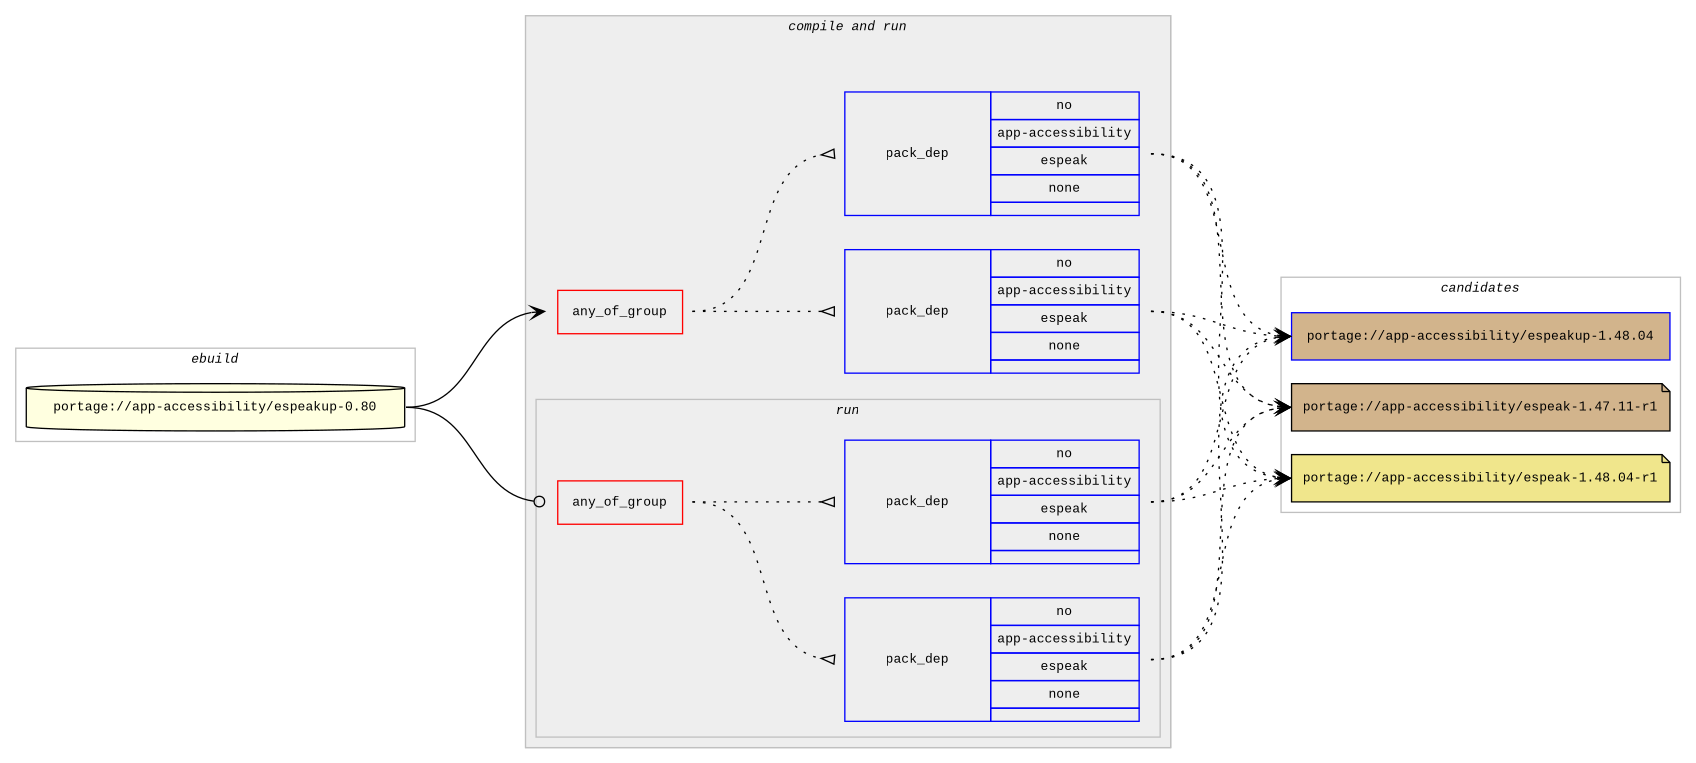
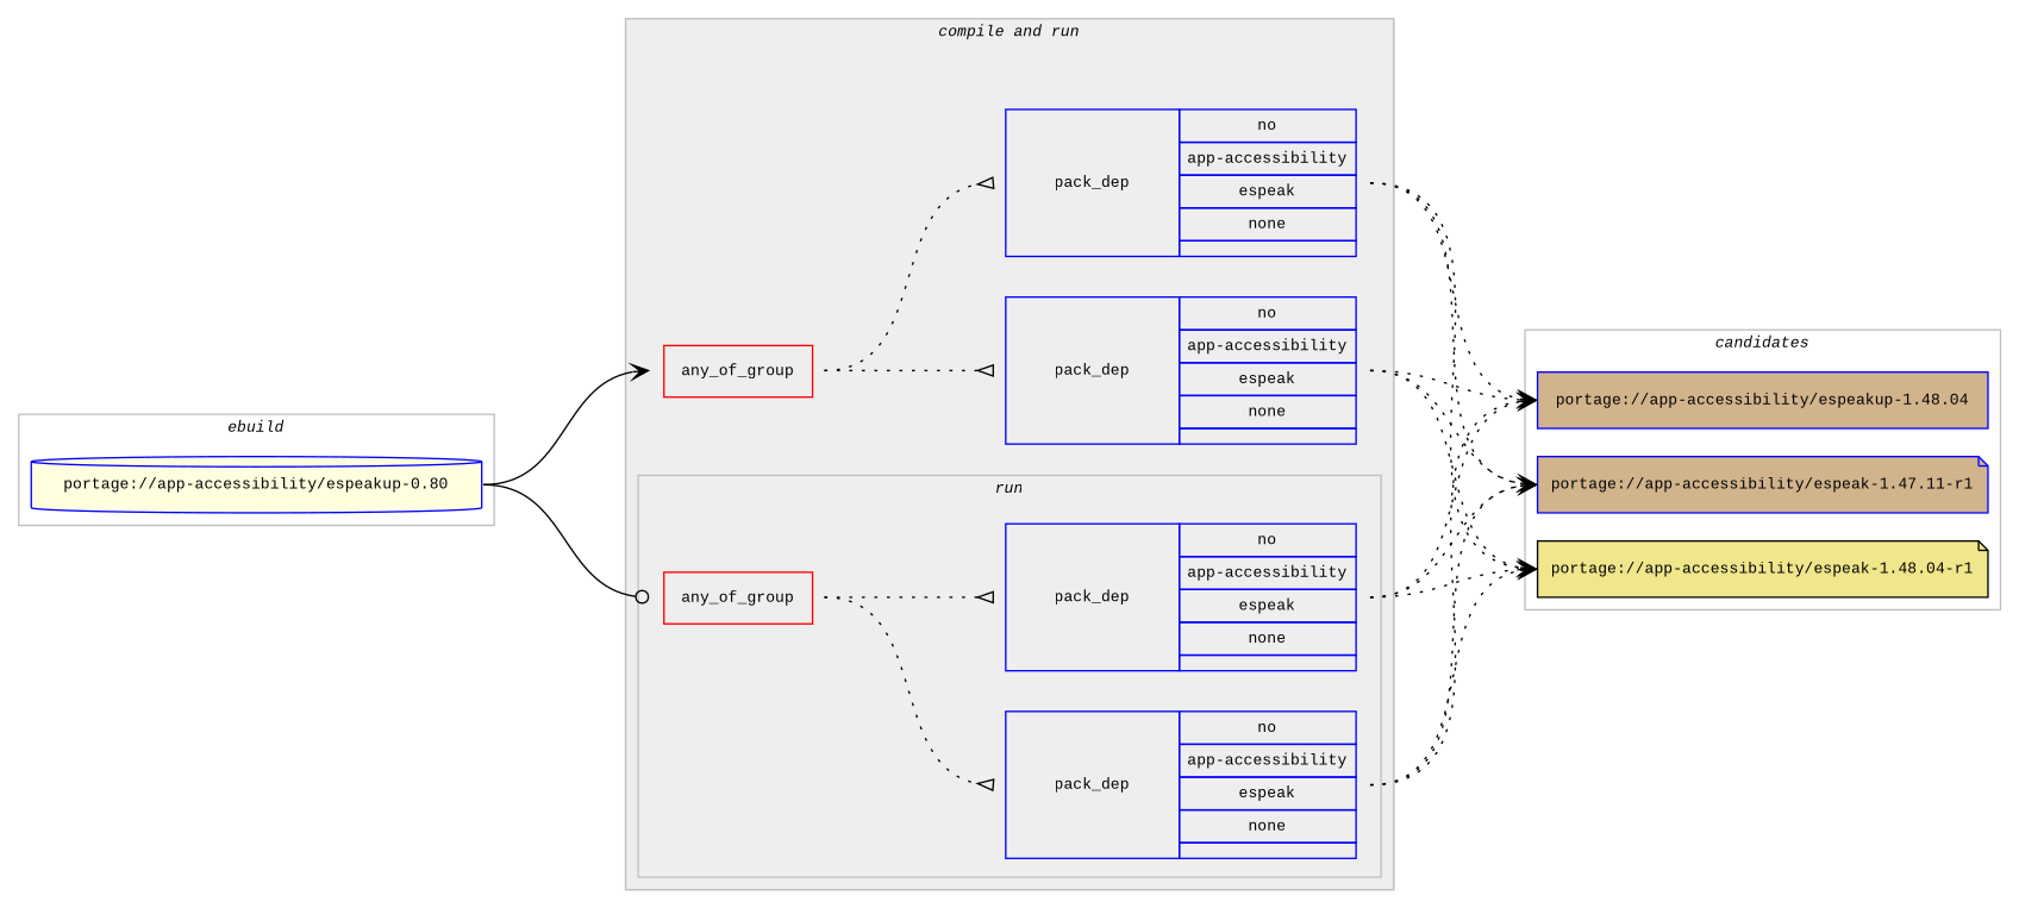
  digraph {
    compound=true
    concentrate=true
    fontname="Liberation Mono"
    fontsize=10
    newrank=true
    rankdir=LR
    ranksep=1.5
    node [color=blue fontname="Liberation Mono" fontsize=10 shape=none]
    edge [arrowhead=vee fontname="Liberation Mono" headport=w style=dotted tailport=e weight=100]
-   n1 [color=black fillcolor=lightyellow label="portage://app-accessibility/espeakup-0.80" shape=cylinder style=filled width=4]
+   n1 [fillcolor=lightyellow label="portage://app-accessibility/espeakup-0.80" shape=cylinder style=filled width=4]
    n2 [label=<<TABLE BORDER="0" CELLBORDER="1" CELLSPACING="0" CELLPADDING="4" WIDTH="220"><TR><TD ROWSPAN="6" CELLPADDING="30">pack_dep</TD></TR><TR><TD WIDTH="110">no</TD></TR><TR><TD>app-accessibility</TD></TR><TR><TD>espeak</TD></TR><TR><TD>none</TD></TR><TR><TD></TD></TR></TABLE>>]
    n3 [label=<<TABLE BORDER="0" CELLBORDER="1" CELLSPACING="0" CELLPADDING="4" WIDTH="220"><TR><TD ROWSPAN="6" CELLPADDING="30">pack_dep</TD></TR><TR><TD WIDTH="110">no</TD></TR><TR><TD>app-accessibility</TD></TR><TR><TD>espeak</TD></TR><TR><TD>none</TD></TR><TR><TD></TD></TR></TABLE>>]
    n4 [color=red label=<<TABLE BORDER="0" CELLBORDER="1" CELLSPACING="0" CELLPADDING="4"><TR><TD CELLPADDING="10">any_of_group</TD></TR></TABLE>>]
    n5 [label=<<TABLE BORDER="0" CELLBORDER="1" CELLSPACING="0" CELLPADDING="4" WIDTH="220"><TR><TD ROWSPAN="6" CELLPADDING="30">pack_dep</TD></TR><TR><TD WIDTH="110">no</TD></TR><TR><TD>app-accessibility</TD></TR><TR><TD>espeak</TD></TR><TR><TD>none</TD></TR><TR><TD></TD></TR></TABLE>>]
    n6 [label=<<TABLE BORDER="0" CELLBORDER="1" CELLSPACING="0" CELLPADDING="4" WIDTH="220"><TR><TD ROWSPAN="6" CELLPADDING="30">pack_dep</TD></TR><TR><TD WIDTH="110">no</TD></TR><TR><TD>app-accessibility</TD></TR><TR><TD>espeak</TD></TR><TR><TD>none</TD></TR><TR><TD></TD></TR></TABLE>>]
    n7 [color=red label=<<TABLE BORDER="0" CELLBORDER="1" CELLSPACING="0" CELLPADDING="4"><TR><TD CELLPADDING="10">any_of_group</TD></TR></TABLE>>]
    n8 [color=black fillcolor=khaki label="portage://app-accessibility/espeak-1.48.04-r1" shape=note style=filled width=4]
    n9 [fillcolor=tan label="portage://app-accessibility/espeakup-1.48.04" shape=box style=filled width=4]
-   n10 [color=black fillcolor=tan label="portage://app-accessibility/espeak-1.47.11-r1" shape=note style=filled width=4]
+   n10 [fillcolor=tan label="portage://app-accessibility/espeak-1.47.11-r1" shape=note style=filled width=4]
    subgraph cluster_1 {
      color=gray
      label=<<i>ebuild</i>>
      rank=same
      n1
    }
    subgraph cluster_2 {
      color=gray
      label=<<i>dependencies</i>>
      subgraph cluster_3 {
        color=gray
        fillcolor="#eeeeee"
        label=<<i>compile</i>>
        style=filled
        subgraph sub_4 {
          color=gray
          fillcolor="#eeeeee"
          label=<<i>compile</i>>
          style=filled
          n4
          subgraph sub_5 {
            color=gray
            fillcolor="#eeeeee"
            label=<<i>compile</i>>
            style=filled
            n2
          }
          subgraph sub_6 {
            color=gray
            fillcolor="#eeeeee"
            label=<<i>compile</i>>
            style=filled
            n3
          }
        }
      }
      subgraph cluster_7 {
        color=gray
        fillcolor="#eeeeee"
        label=<<i>compile and run</i>>
        style=filled
      }
      subgraph cluster_8 {
        color=gray
        fillcolor="#eeeeee"
        label=<<i>run</i>>
        style=filled
        subgraph sub_9 {
          color=gray
          fillcolor="#eeeeee"
          label=<<i>run</i>>
          style=filled
          n7
          subgraph sub_10 {
            color=gray
            fillcolor="#eeeeee"
            label=<<i>run</i>>
            style=filled
            n5
          }
          subgraph sub_11 {
            color=gray
            fillcolor="#eeeeee"
            label=<<i>run</i>>
            style=filled
            n6
          }
        }
      }
    }
    subgraph cluster_12 {
      color=gray
      label=<<i>candidates</i>>
      rank=same
      subgraph sub_13 {
        color=black
        label=<<i>candidates</i>>
        nodesep=1
        rank=same
        n8
        n9
        n10
      }
      subgraph sub_14 {
        color=black
        label=<<i>candidates</i>>
        nodesep=1
        rank=same
        n8
        n9
        n10
      }
      subgraph sub_15 {
        color=black
        label=<<i>candidates</i>>
        nodesep=1
        rank=same
        n8
        n9
        n10
      }
      subgraph sub_16 {
        color=black
        label=<<i>candidates</i>>
        nodesep=1
        rank=same
        n8
        n9
        n10
      }
    }
    n1 -> n4 [style=solid weight=20]
    n1 -> n7 [arrowhead=odot style=solid weight=20]
    n2 -> n8
    n2 -> n9
    n2 -> n10
    n3 -> n8
    n3 -> n9
    n3 -> n10
    n4 -> n2 [arrowhead=oinv weight=20]
    n4 -> n3 [arrowhead=oinv weight=20]
    n5 -> n8
    n5 -> n9
    n5 -> n10
    n6 -> n8
    n6 -> n9
    n6 -> n10
    n7 -> n5 [arrowhead=oinv weight=20]
    n7 -> n6 [arrowhead=oinv weight=20]
  }
